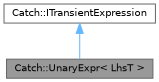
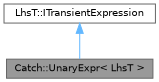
  digraph {
    node [color=gray40 fontname=Helvetica fontsize=10 shape=box style=filled]
    n1 [fillcolor=grey60 fontcolor=black height=0.2 label="Catch::UnaryExpr\< LhsT \>" width=0.4]
-   n2 [fillcolor=white height=0.2 label="Catch::ITransientExpression" width=0.4]
+   n2 [fillcolor=white height=0.2 label="LhsT::ITransientExpression" width=0.4]
    n2 -> n1 [color=steelblue1 dir=back fontname=Helvetica fontsize=10 labelfontname=Helvetica labelfontsize=10 style=solid]
  }
